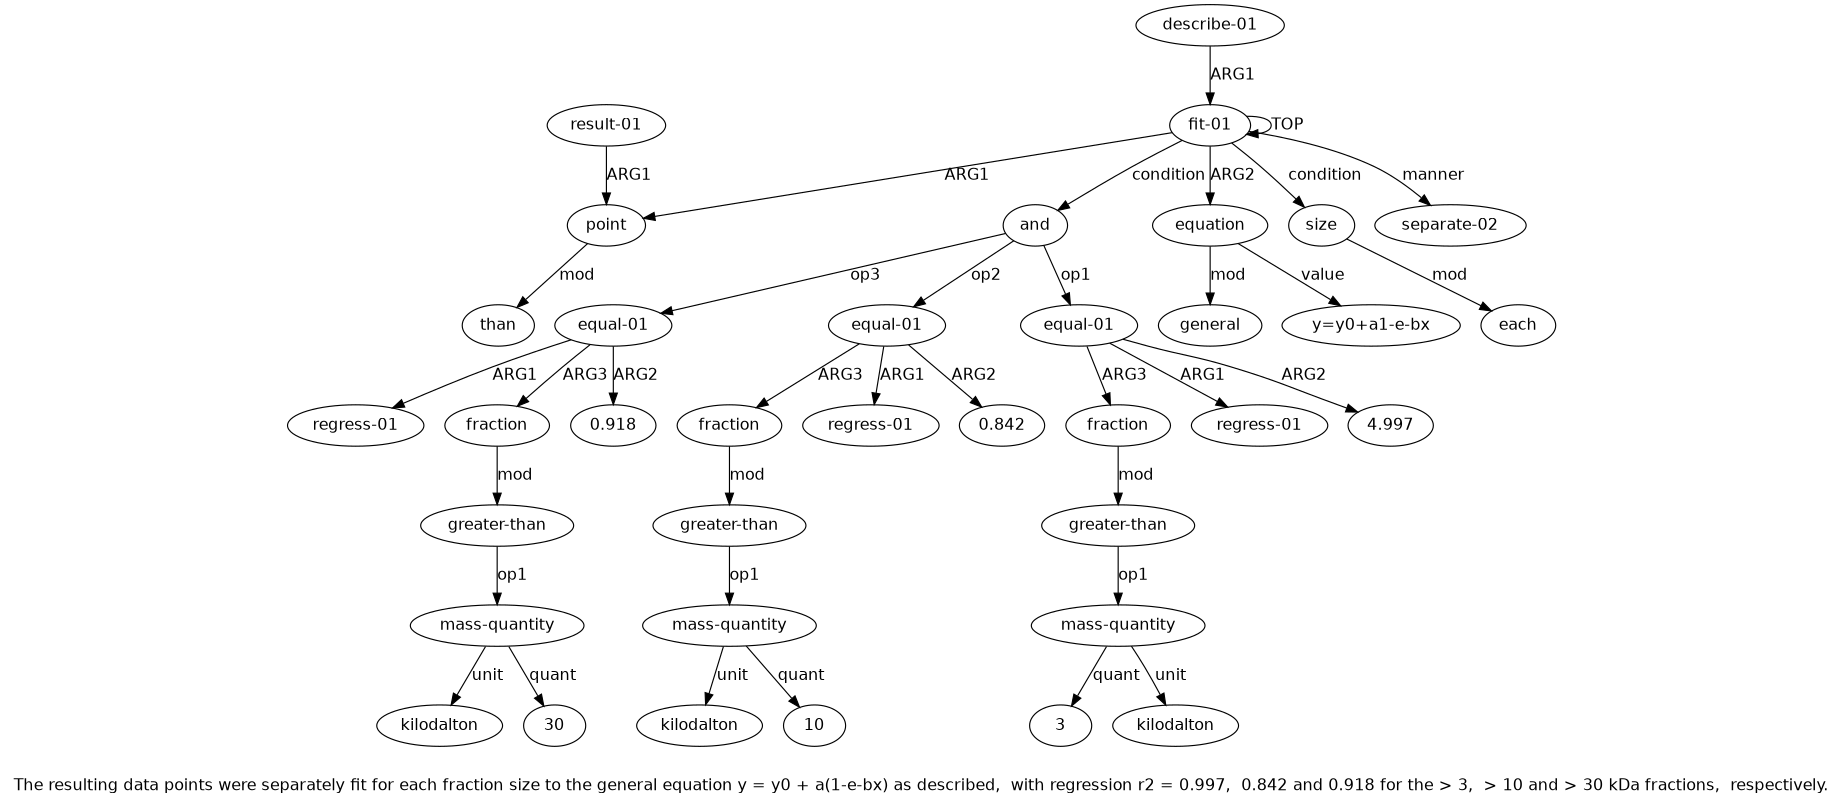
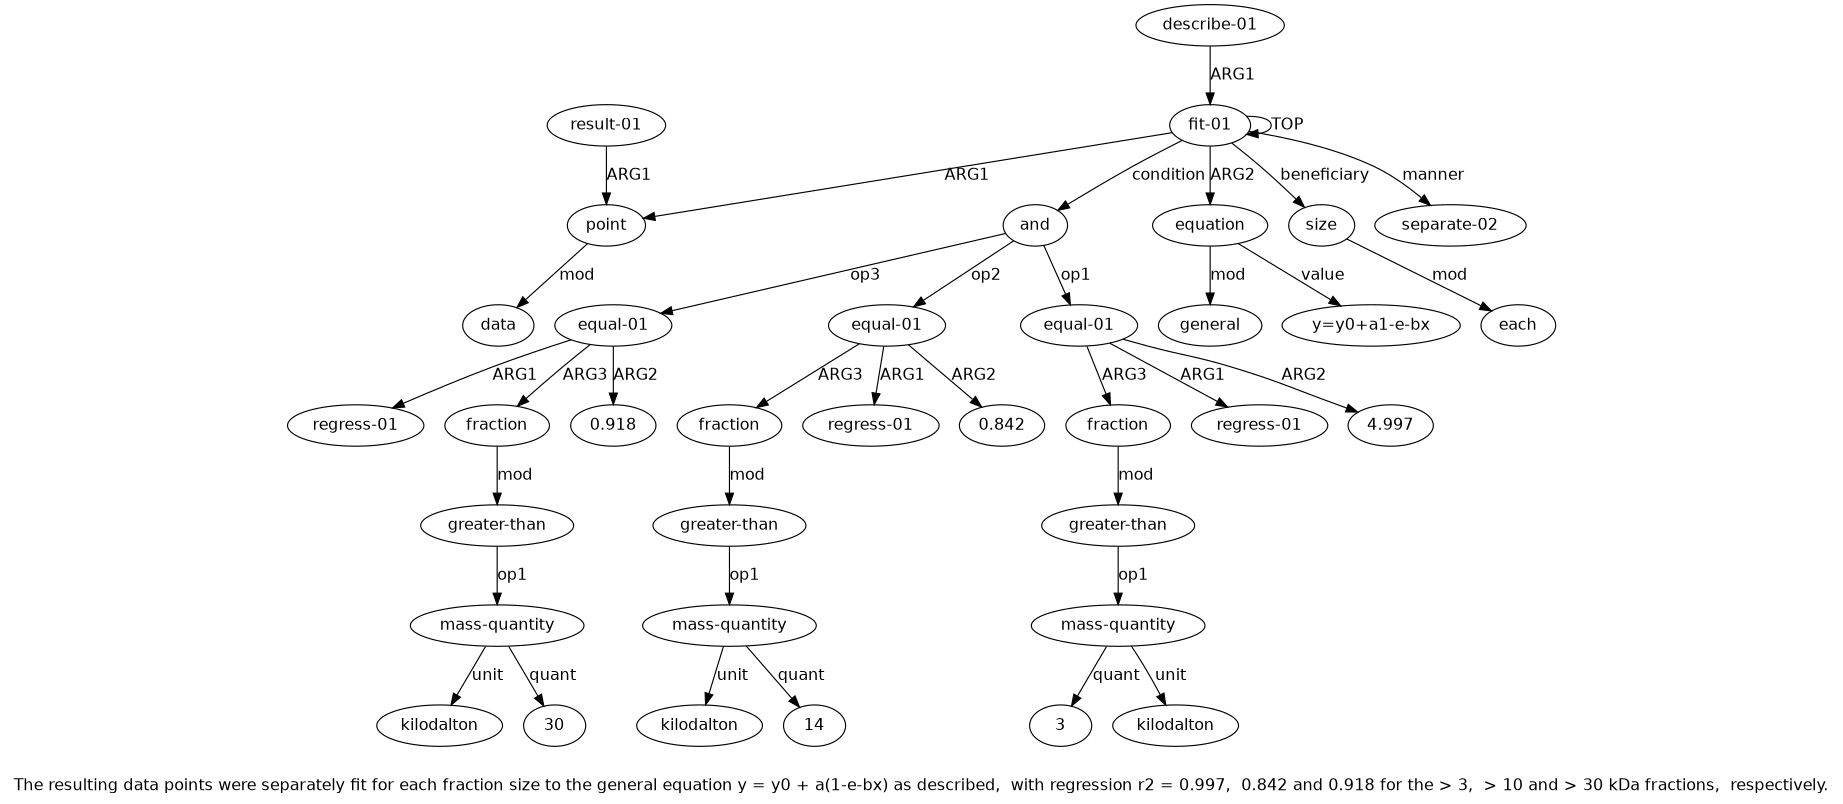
  digraph {
    fontname="DejaVu Sans"
    label="The resulting data points were separately fit for each fraction size to the general equation y = y0 + a(1-e-bx) as described,  with regression r2 = 0.997,  0.842 and 0.918 for the > 3,  > 10 and > 30 kDa fractions,  respectively."
    node [color=black fontname="DejaVu Sans" gold_ind=-1 gold_label="greater-than" test_ind=-1 test_label="greater-than"]
    edge [color=black fontname="DejaVu Sans" gold_label=ARG1 test_label=ARG1]
    n1 [gold_ind=20 label="greater-than" test_ind=20]
    n2 [gold_ind=21 gold_label="mass-quantity" label="mass-quantity" test_ind=21 test_label="mass-quantity"]
    n3 [gold_ind=22 gold_label=kilodalton label=kilodalton test_ind=22 test_label=kilodalton]
-   n4 [gold_label=10 label=10 test_label=10]
+   n4 [gold_label=10 label=14 test_label=10]
    n5 [gold_ind=23 gold_label="equal-01" label="equal-01" test_ind=23 test_label="equal-01"]
    n6 [gold_ind=24 gold_label="regress-01" label="regress-01" test_ind=24 test_label="regress-01"]
    n7 [gold_ind=25 gold_label=fraction label=fraction test_ind=25 test_label=fraction]
    n8 [gold_label=0.918 label=0.918 test_label=0.918]
    n9 [gold_ind=26 label="greater-than" test_ind=26]
    n10 [gold_ind=27 gold_label="mass-quantity" label="mass-quantity" test_ind=27 test_label="mass-quantity"]
    n11 [gold_ind=28 gold_label=kilodalton label=kilodalton test_ind=28 test_label=kilodalton]
    n12 [gold_label=30 label=30 test_label=30]
    n13 [gold_ind=29 gold_label="describe-01" label="describe-01" test_ind=29 test_label="describe-01"]
    n14 [gold_ind=0 gold_label="fit-01" label="fit-01" test_ind=0 test_label="fit-01"]
    n15 [gold_ind=10 gold_label=and label=and test_ind=10 test_label=and]
    n16 [gold_ind=1 gold_label=point label=point test_ind=1 test_label=point]
    n17 [gold_ind=4 gold_label=equation label=equation test_ind=4 test_label=equation]
    n18 [gold_ind=7 gold_label=size label=size test_ind=7 test_label=size]
    n19 [gold_ind=6 gold_label="separate-02" label="separate-02" test_ind=6 test_label="separate-02"]
    n20 [gold_ind=17 gold_label="equal-01" label="equal-01" test_ind=17 test_label="equal-01"]
    n21 [gold_ind=11 gold_label="equal-01" label="equal-01" test_ind=11 test_label="equal-01"]
-   n22 [gold_ind=2 gold_label=data label=than test_ind=2 test_label=data]
+   n22 [gold_ind=2 gold_label=data label=data test_ind=2 test_label=data]
    n23 [gold_ind=5 gold_label=general label=general test_ind=5 test_label=general]
    n24 [gold_label="y=y0+a1-e-bx" label="y=y0+a1-e-bx" test_label="y=y0+a1-e-bx"]
    n25 [gold_ind=9 gold_label=each label=each test_ind=9 test_label=each]
    n26 [gold_label=3 label=3 test_label=3]
    n27 [gold_ind=15 gold_label="mass-quantity" label="mass-quantity" test_ind=15 test_label="mass-quantity"]
    n28 [gold_ind=16 gold_label=kilodalton label=kilodalton test_ind=16 test_label=kilodalton]
    n29 [gold_ind=14 label="greater-than" test_ind=14]
    n30 [gold_ind=19 gold_label=fraction label=fraction test_ind=19 test_label=fraction]
    n31 [gold_ind=18 gold_label="regress-01" label="regress-01" test_ind=18 test_label="regress-01"]
    n32 [gold_label=0.842 label=0.842 test_label=0.842]
    n33 [gold_ind=13 gold_label=fraction label=fraction test_ind=13 test_label=fraction]
    n34 [gold_ind=12 gold_label="regress-01" label="regress-01" test_ind=12 test_label="regress-01"]
    n35 [gold_label=0.997 label=4.997 test_label=0.997]
    n36 [gold_ind=3 gold_label="result-01" label="result-01" test_ind=3 test_label="result-01"]
    n1 -> n2 [gold_label=op1 label=op1 test_label=op1]
    n2 -> n3 [gold_label=unit label=unit test_label=unit]
    n2 -> n4 [gold_label=quant label=quant test_label=quant]
    n5 -> n6 [label=ARG1]
    n5 -> n7 [gold_label=ARG3 label=ARG3 test_label=ARG3]
    n5 -> n8 [gold_label=ARG2 label=ARG2 test_label=ARG2]
    n7 -> n9 [gold_label=mod label=mod test_label=mod]
    n9 -> n10 [gold_label=op1 label=op1 test_label=op1]
    n10 -> n11 [gold_label=unit label=unit test_label=unit]
    n10 -> n12 [gold_label=quant label=quant test_label=quant]
    n13 -> n14 [label=ARG1]
    n14 -> n14 [gold_label=TOP label=TOP test_label=TOP]
    n14 -> n15 [gold_label=condition label=condition test_label=condition]
    n14 -> n16 [label=ARG1]
    n14 -> n17 [gold_label=ARG2 label=ARG2 test_label=ARG2]
-   n14 -> n18 [gold_label=beneficiary label=condition test_label=beneficiary]
+   n14 -> n18 [gold_label=beneficiary label=beneficiary test_label=beneficiary]
    n14 -> n19 [gold_label=manner label=manner test_label=manner]
    n15 -> n5 [gold_label=op3 label=op3 test_label=op3]
    n15 -> n20 [gold_label=op2 label=op2 test_label=op2]
    n15 -> n21 [gold_label=op1 label=op1 test_label=op1]
    n16 -> n22 [gold_label=mod label=mod test_label=mod]
    n17 -> n23 [gold_label=mod label=mod test_label=mod]
    n17 -> n24 [gold_label=value label=value test_label=value]
    n18 -> n25 [gold_label=mod label=mod test_label=mod]
    n20 -> n30 [gold_label=ARG3 label=ARG3 test_label=ARG3]
    n20 -> n31 [label=ARG1]
    n20 -> n32 [gold_label=ARG2 label=ARG2 test_label=ARG2]
    n21 -> n33 [gold_label=ARG3 label=ARG3 test_label=ARG3]
    n21 -> n34 [label=ARG1]
    n21 -> n35 [gold_label=ARG2 label=ARG2 test_label=ARG2]
    n27 -> n26 [gold_label=quant label=quant test_label=quant]
    n27 -> n28 [gold_label=unit label=unit test_label=unit]
    n29 -> n27 [gold_label=op1 label=op1 test_label=op1]
    n30 -> n1 [gold_label=mod label=mod test_label=mod]
    n33 -> n29 [gold_label=mod label=mod test_label=mod]
    n36 -> n16 [label=ARG1]
  }
